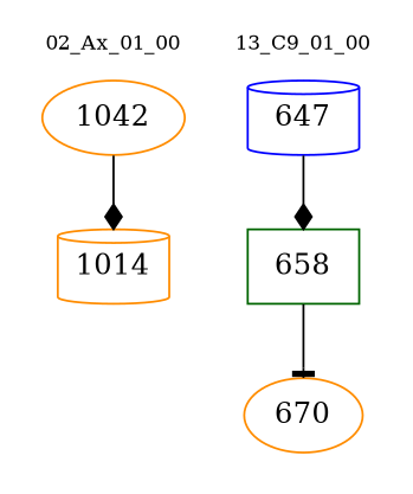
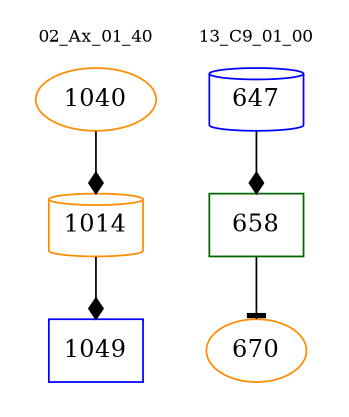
  digraph {
    node [color=darkorange shape=ellipse]
    edge [arrowhead=diamond color=black]
-   n1 [label=1042]
+   n1 [label=1040]
    n2 [label=1014 shape=cylinder]
+   n3 [color=blue label=1049 shape=box]
    n4 [color=blue label=647 shape=cylinder]
    n5 [color=darkgreen label=658 shape=box]
    n6 [label=670]
    subgraph cluster_1 {
      color=white
      fontsize=10
-     label="02_Ax_01_00"
+     label="02_Ax_01_40"
      n1
      n2
+     n3
    }
    subgraph cluster_2 {
      color=white
      fontsize=10
      label="13_C9_01_00"
      n4
      n5
      n6
    }
    n1 -> n2
+   n2 -> n3
    n4 -> n5
    n5 -> n6 [arrowhead=tee]
  }
